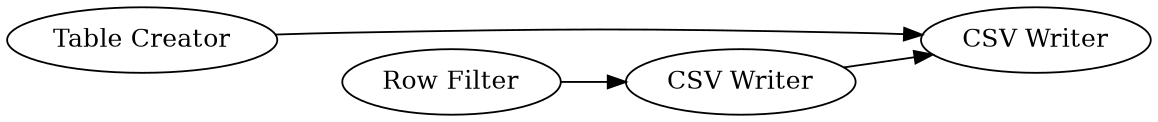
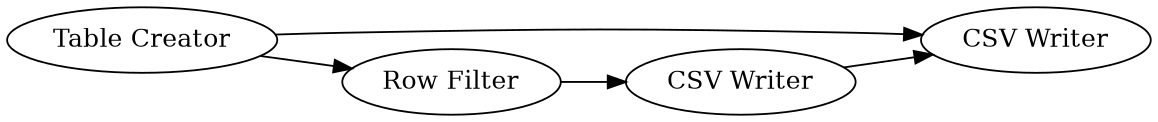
  digraph {
    rankdir=LR
    n1 [label="CSV Writer"]
    n2 [label="CSV Writer"]
    n3 [label="Row Filter"]
    n4 [label="Table Creator"]
    n1 -> n2
    n3 -> n1
    n4 -> n2
+   n4 -> n3
  }
